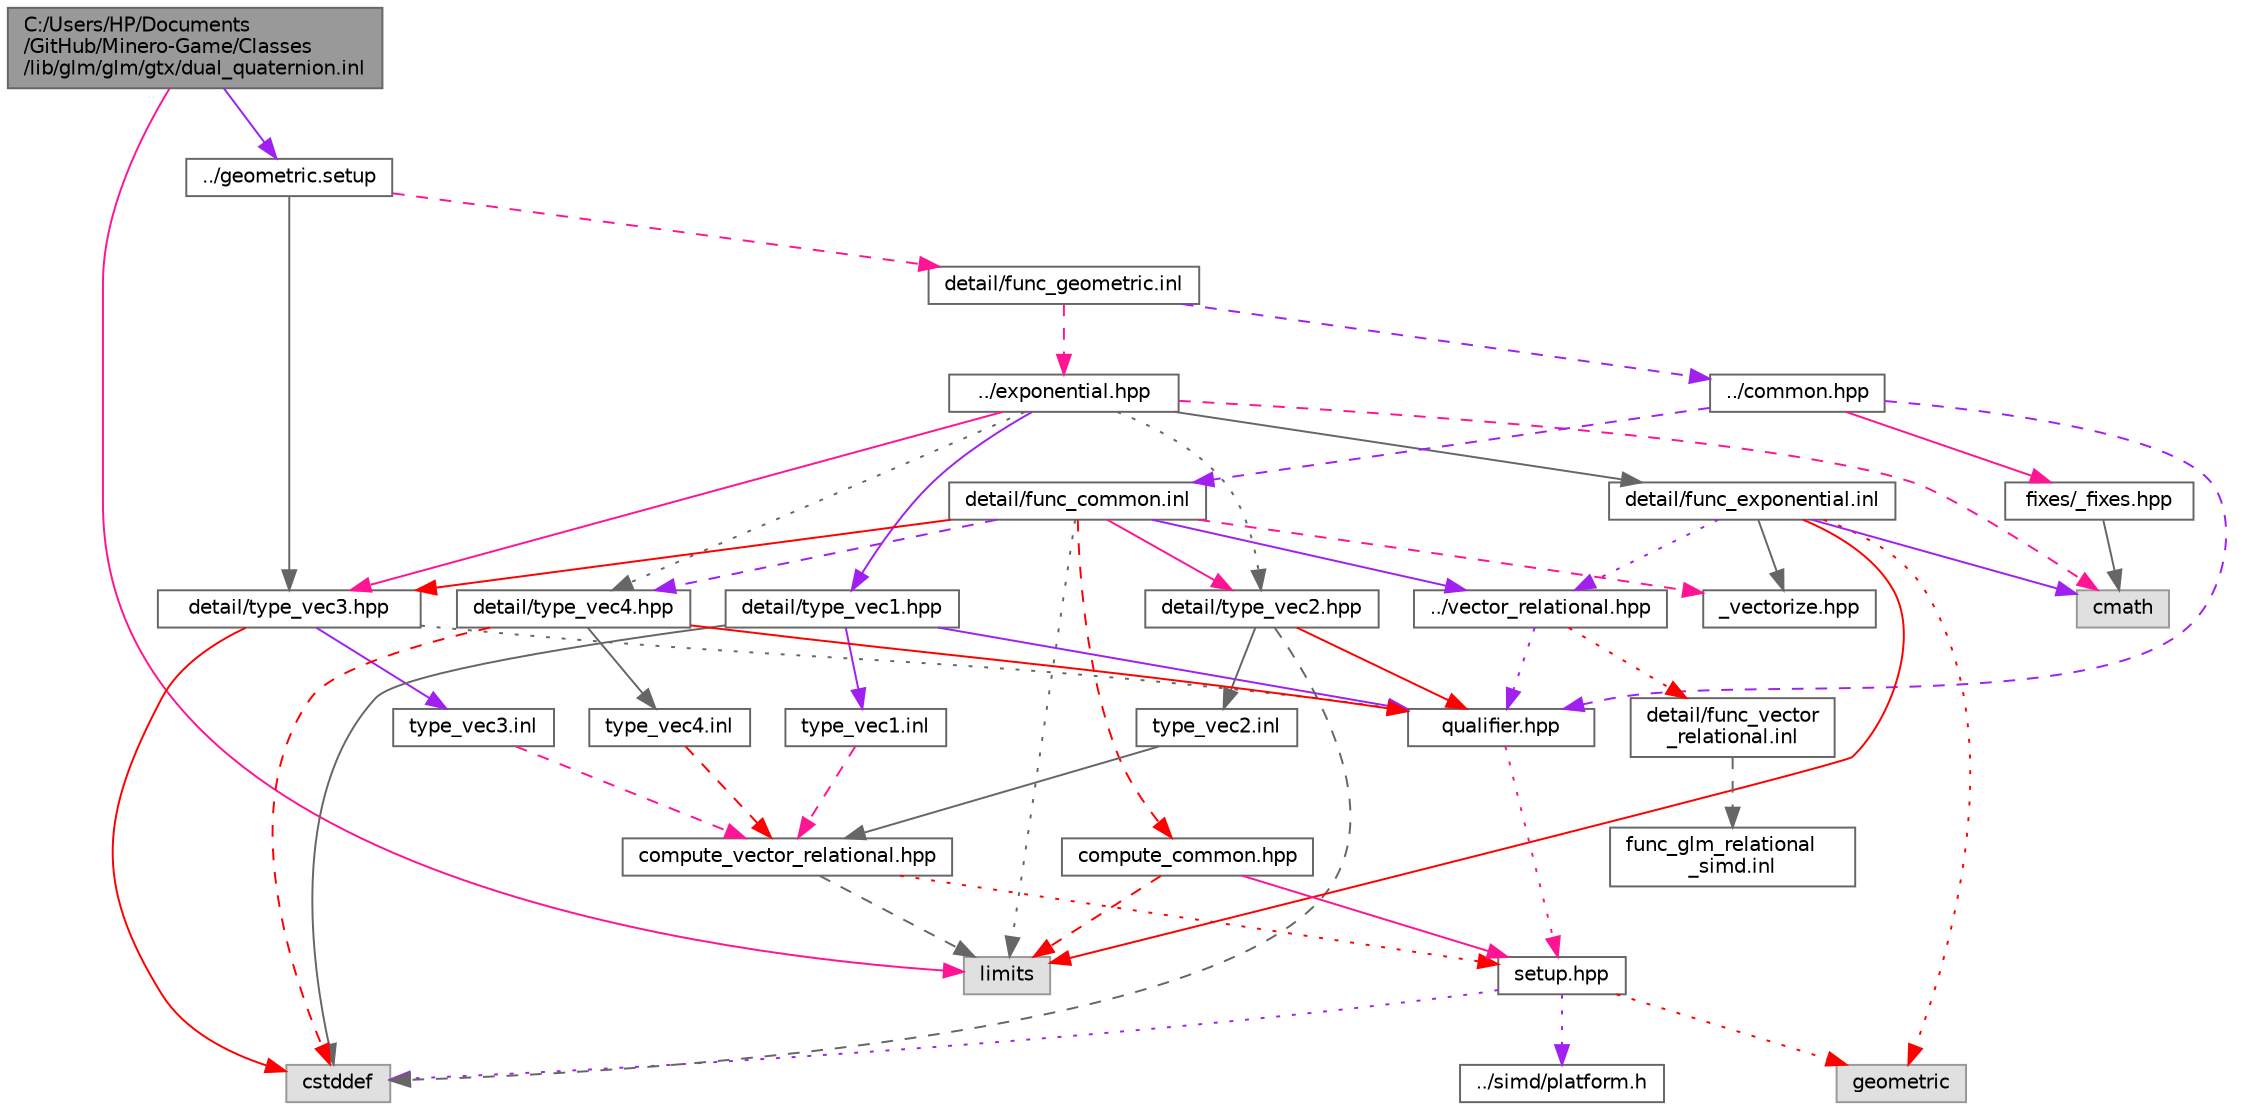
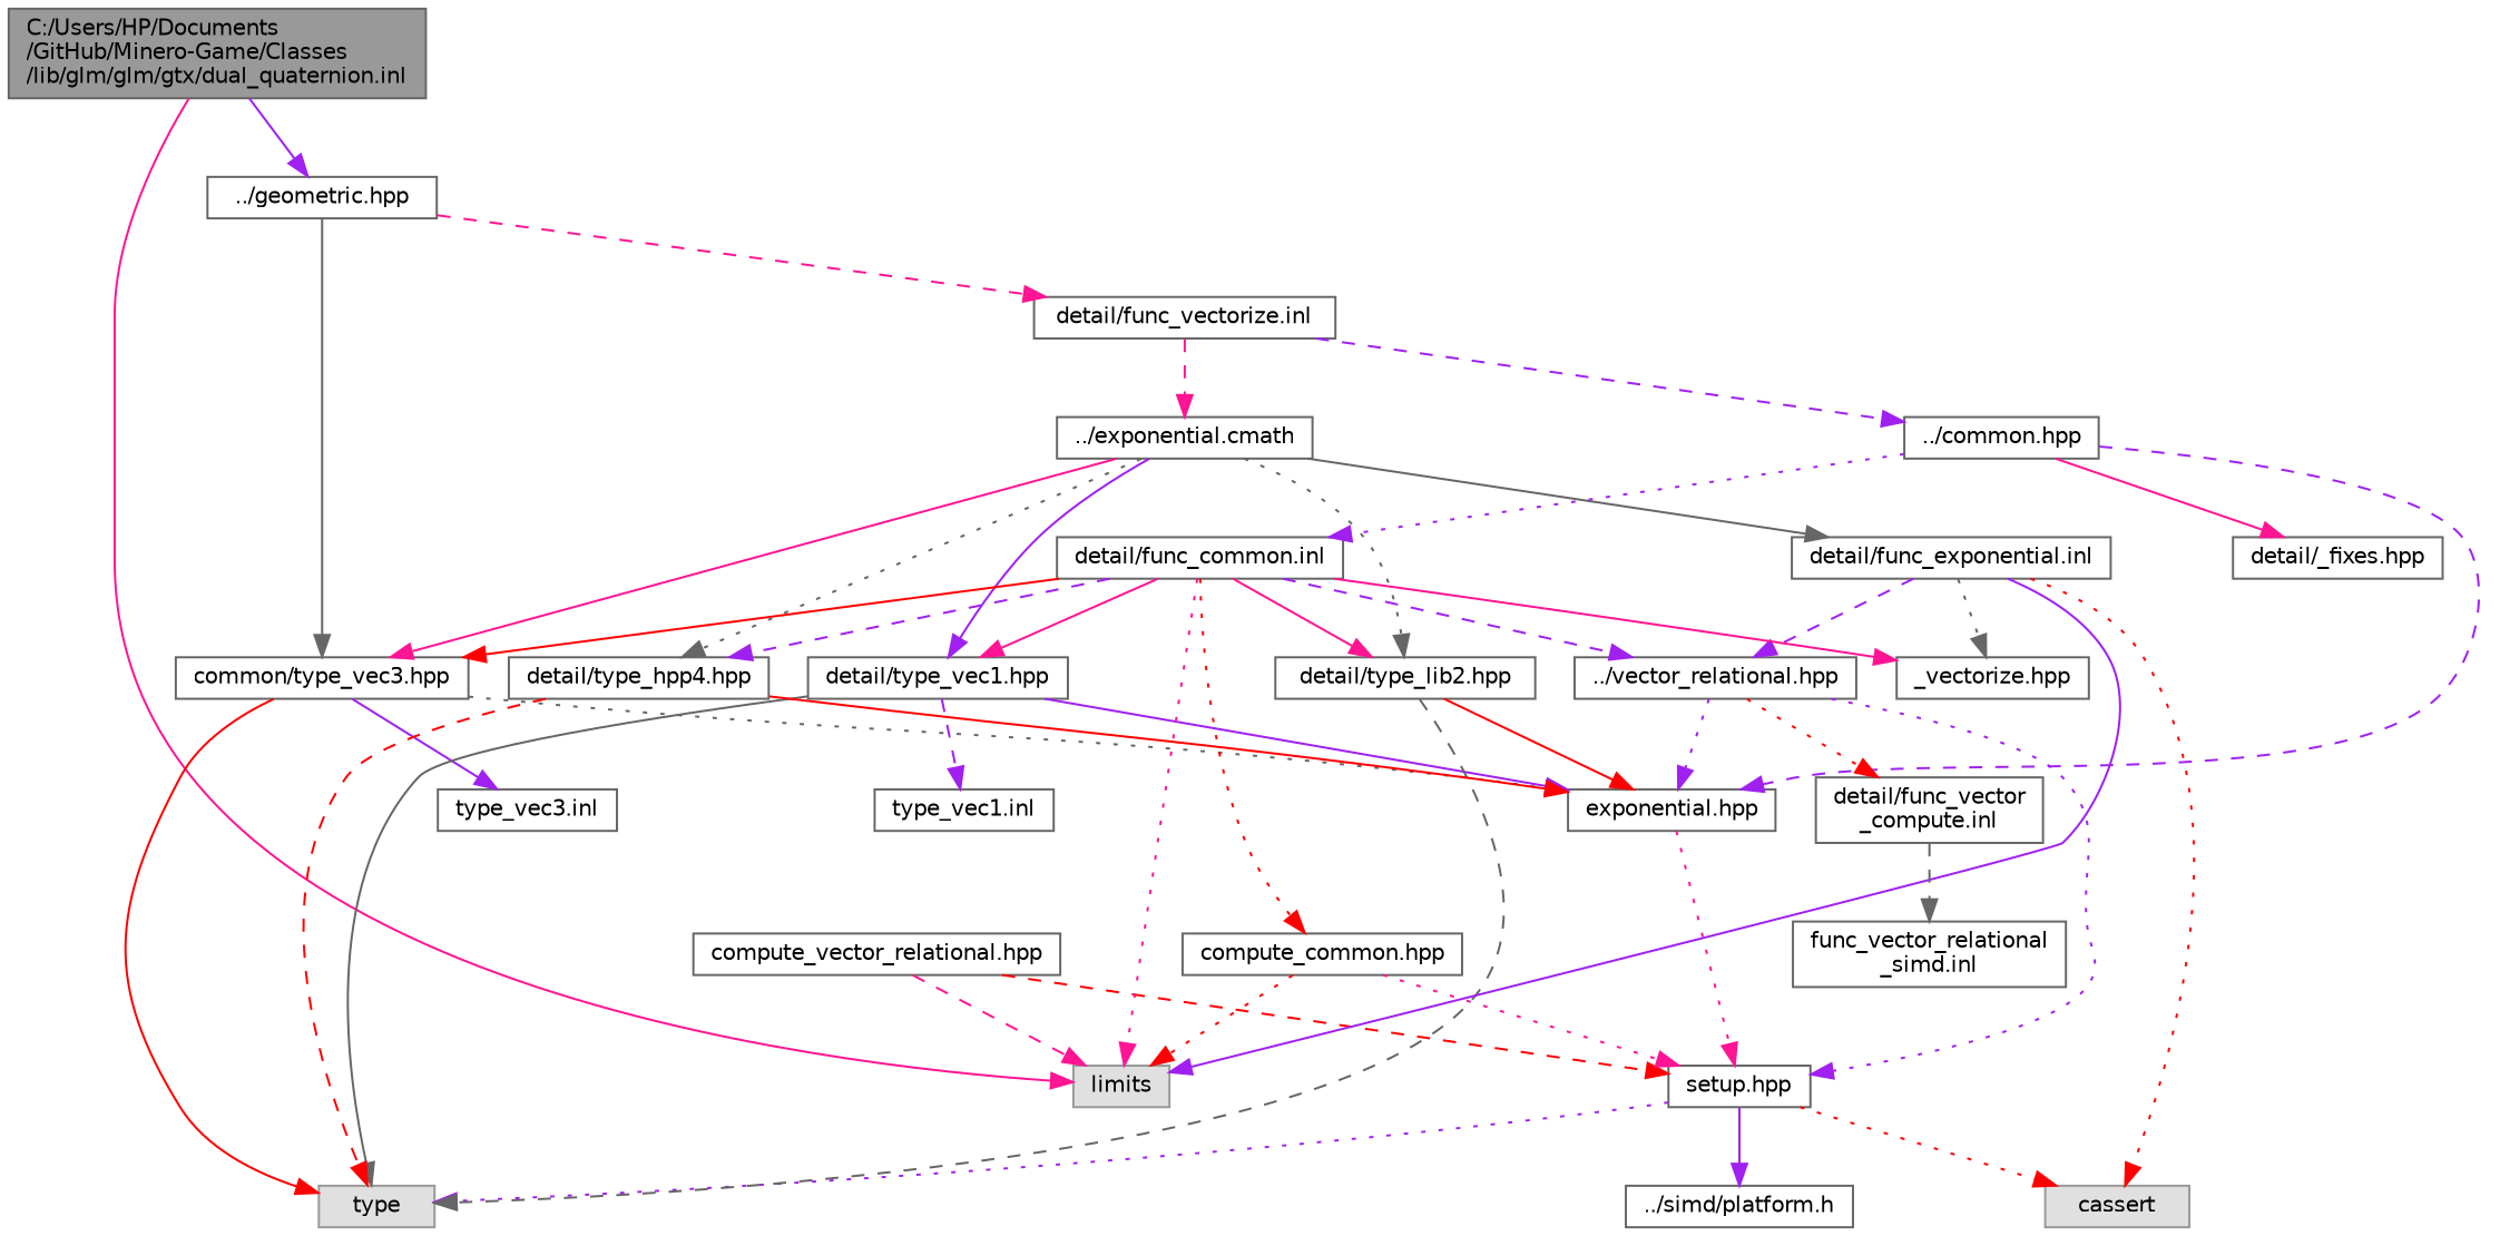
  digraph {
    node [color=grey40 fillcolor=white fontname=Helvetica fontsize=10 shape=box style=filled]
    edge [color=purple fontname=Helvetica fontsize=10 labelfontname=Helvetica labelfontsize=10 style=solid]
    n1 [color=gray40 fillcolor=grey60 fontcolor=black height=0.2 label="C:/Users/HP/Documents\l/GitHub/Minero-Game/Classes\l/lib/glm/glm/gtx/dual_quaternion.inl" width=0.4]
-   n2 [height=0.2 label="../geometric.setup" width=0.4]
+   n2 [height=0.2 label="../geometric.hpp" width=0.4]
    n3 [color=grey60 fillcolor="#E0E0E0" height=0.2 label=limits width=0.4]
-   n4 [height=0.2 label="detail/type_vec3.hpp" width=0.4]
-   n5 [height=0.2 label="detail/func_geometric.inl" width=0.4]
-   n6 [height=0.2 label="qualifier.hpp" width=0.4]
-   n7 [color=grey60 fillcolor="#E0E0E0" height=0.2 label=cstddef width=0.4]
+   n4 [height=0.2 label="common/type_vec3.hpp" width=0.4]
+   n5 [height=0.2 label="detail/func_vectorize.inl" width=0.4]
+   n6 [height=0.2 label="exponential.hpp" width=0.4]
+   n7 [color=grey60 fillcolor="#E0E0E0" height=0.2 label=type width=0.4]
    n8 [height=0.2 label="type_vec3.inl" width=0.4]
-   n9 [height=0.2 label="../exponential.hpp" width=0.4]
+   n9 [height=0.2 label="../exponential.cmath" width=0.4]
    n10 [height=0.2 label="../common.hpp" width=0.4]
    n11 [height=0.2 label="setup.hpp" width=0.4]
    n12 [height=0.2 label="compute_vector_relational.hpp" width=0.4]
-   n13 [color=grey60 fillcolor="#E0E0E0" height=0.2 label=geometric width=0.4]
+   n13 [color=grey60 fillcolor="#E0E0E0" height=0.2 label=cassert width=0.4]
    n14 [height=0.2 label="../simd/platform.h" width=0.4]
    n15 [height=0.2 label="detail/type_vec1.hpp" width=0.4]
-   n16 [height=0.2 label="detail/type_vec2.hpp" width=0.4]
-   n17 [height=0.2 label="detail/type_vec4.hpp" width=0.4]
-   n18 [color=grey60 fillcolor="#E0E0E0" height=0.2 label=cmath width=0.4]
+   n16 [height=0.2 label="detail/type_lib2.hpp" width=0.4]
+   n17 [height=0.2 label="detail/type_hpp4.hpp" width=0.4]
    n19 [height=0.2 label="detail/func_exponential.inl" width=0.4]
-   n20 [height=0.2 label="fixes/_fixes.hpp" width=0.4]
+   n20 [height=0.2 label="detail/_fixes.hpp" width=0.4]
    n21 [height=0.2 label="detail/func_common.inl" width=0.4]
    n22 [height=0.2 label="type_vec1.inl" width=0.4]
-   n23 [height=0.2 label="type_vec2.inl" width=0.4]
-   n24 [height=0.2 label="type_vec4.inl" width=0.4]
    n25 [height=0.2 label="../vector_relational.hpp" width=0.4]
    n26 [height=0.2 label="_vectorize.hpp" width=0.4]
-   n27 [height=0.2 label="detail/func_vector\l_relational.inl" width=0.4]
-   n28 [height=0.2 label="func_glm_relational\l_simd.inl" width=0.4]
+   n27 [height=0.2 label="detail/func_vector\l_compute.inl" width=0.4]
+   n28 [height=0.2 label="func_vector_relational\l_simd.inl" width=0.4]
    n29 [height=0.2 label="compute_common.hpp" width=0.4]
    n1 -> n2
    n1 -> n3 [color=deeppink]
    n2 -> n4 [color=gray40]
    n2 -> n5 [color=deeppink style=dashed]
    n4 -> n6 [color=gray40 style=dotted]
    n4 -> n7 [color=red]
    n4 -> n8
    n5 -> n9 [color=deeppink style=dashed]
    n5 -> n10 [style=dashed]
    n6 -> n11 [color=deeppink style=dotted]
-   n8 -> n12 [color=deeppink style=dashed]
    n9 -> n4 [color=deeppink]
    n9 -> n15
    n9 -> n16 [color=gray40 style=dotted]
    n9 -> n17 [color=gray40 style=dotted]
-   n9 -> n18 [color=deeppink style=dashed]
    n9 -> n19 [color=gray40]
    n10 -> n6 [style=dashed]
    n10 -> n20 [color=deeppink]
-   n10 -> n21 [style=dashed]
+   n10 -> n21 [style=dotted]
    n11 -> n7 [style=dotted]
    n11 -> n13 [color=red style=dotted]
-   n11 -> n14 [style=dotted]
-   n12 -> n3 [color=gray40 style=dashed]
-   n12 -> n11 [color=red style=dotted]
+   n11 -> n14
+   n12 -> n3 [color=deeppink style=dashed]
+   n12 -> n11 [color=red style=dashed]
    n15 -> n6
    n15 -> n7 [color=gray40]
-   n15 -> n22
+   n15 -> n22 [style=dashed]
    n16 -> n6 [color=red]
    n16 -> n7 [color=gray40 style=dashed]
-   n16 -> n23 [color=gray40]
    n17 -> n6 [color=red]
    n17 -> n7 [color=red style=dashed]
-   n17 -> n24 [color=gray40]
-   n19 -> n3 [color=red]
+   n19 -> n3
    n19 -> n13 [color=red style=dotted]
-   n19 -> n18
-   n19 -> n25 [style=dotted]
-   n19 -> n26 [color=gray40]
-   n20 -> n18 [color=gray40]
-   n21 -> n3 [color=gray40 style=dotted]
+   n19 -> n25 [style=dashed]
+   n19 -> n26 [color=gray40 style=dotted]
+   n21 -> n3 [color=deeppink style=dotted]
    n21 -> n4 [color=red]
+   n21 -> n15 [color=deeppink]
    n21 -> n16 [color=deeppink]
    n21 -> n17 [style=dashed]
-   n21 -> n25
-   n21 -> n26 [color=deeppink style=dashed]
-   n21 -> n29 [color=red style=dashed]
-   n22 -> n12 [color=deeppink style=dashed]
-   n23 -> n12 [color=gray40]
-   n24 -> n12 [color=red style=dashed]
+   n21 -> n25 [style=dashed]
+   n21 -> n26 [color=deeppink]
+   n21 -> n29 [color=red style=dotted]
    n25 -> n6 [style=dotted]
+   n25 -> n11 [style=dotted]
    n25 -> n27 [color=red style=dotted]
    n27 -> n28 [color=gray40 style=dashed]
-   n29 -> n3 [color=red style=dashed]
-   n29 -> n11 [color=deeppink]
+   n29 -> n3 [color=red style=dotted]
+   n29 -> n11 [color=deeppink style=dotted]
  }
